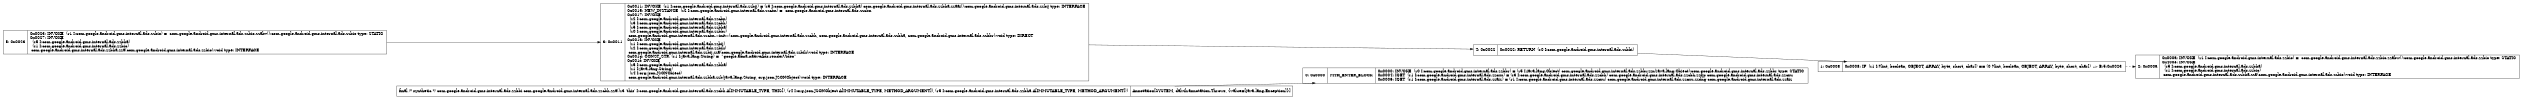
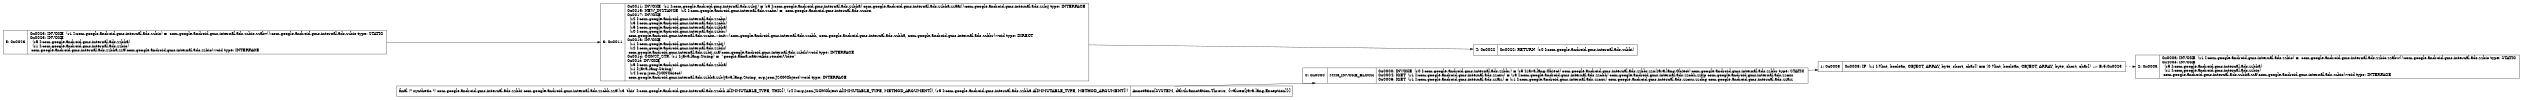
  digraph {
    rankdir=LR
    node [shape=record]
-   n1 [label="{0\:\ 0x0000|MTH_ENTER_BLOCK\l|0x0000: INVOKE  (r0 I:com.google.android.gms.internal.ads.zzbbr) = (r5 I:java.lang.Object) com.google.android.gms.internal.ads.zzbbr.zzn(java.lang.Object):com.google.android.gms.internal.ads.zzbbr type: STATIC \l0x0004: IGET  (r1 I:com.google.android.gms.internal.ads.zzcxu) = (r3 I:com.google.android.gms.internal.ads.zzcbh) com.google.android.gms.internal.ads.zzcbh.zzfjp com.google.android.gms.internal.ads.zzcxu \l0x0006: IGET  (r1 I:com.google.android.gms.internal.ads.zzaiz) = (r1 I:com.google.android.gms.internal.ads.zzcxu) com.google.android.gms.internal.ads.zzcxu.zzdng com.google.android.gms.internal.ads.zzaiz \l}"]
+   n1 [label="{0\:\ 0x0000|MTH_INVOKE_BLOCK\l|0x0000: INVOKE  (r0 I:com.google.android.gms.internal.ads.zzbbr) = (r5 I:java.lang.Object) com.google.android.gms.internal.ads.zzbbr.zzn(java.lang.Object):com.google.android.gms.internal.ads.zzbbr type: STATIC \l0x0004: IGET  (r1 I:com.google.android.gms.internal.ads.zzcxu) = (r3 I:com.google.android.gms.internal.ads.zzcbh) com.google.android.gms.internal.ads.zzcbh.zzfjp com.google.android.gms.internal.ads.zzcxu \l0x0006: IGET  (r1 I:com.google.android.gms.internal.ads.zzaiz) = (r1 I:com.google.android.gms.internal.ads.zzcxu) com.google.android.gms.internal.ads.zzcxu.zzdng com.google.android.gms.internal.ads.zzaiz \l}"]
    n2 [label="{1\:\ 0x0008|0x0008: IF  (r1 I:?[int, boolean, OBJECT, ARRAY, byte, short, char]) == (0 ?[int, boolean, OBJECT, ARRAY, byte, short, char])  \-\> B:5:0x0023 \l}"]
    n3 [label="{2\:\ 0x000a|0x000a: INVOKE  (r1 I:com.google.android.gms.internal.ads.zzbio) =  com.google.android.gms.internal.ads.zzbio.zzabw():com.google.android.gms.internal.ads.zzbio type: STATIC \l0x400e: INVOKE  \l  (r5 I:com.google.android.gms.internal.ads.zzbha)\l  (r1 I:com.google.android.gms.internal.ads.zzbio)\l com.google.android.gms.internal.ads.zzbha.zza(com.google.android.gms.internal.ads.zzbio):void type: INTERFACE \l}"]
-   n4 [label="{5\:\ 0x0023|0x0023: INVOKE  (r1 I:com.google.android.gms.internal.ads.zzbio) =  com.google.android.gms.internal.ads.zzbio.zzabv():com.google.android.gms.internal.ads.zzbio type: STATIC \l0x0027: INVOKE  \l  (r5 I:com.google.android.gms.internal.ads.zzbha)\l  (r1 I:com.google.android.gms.internal.ads.zzbio)\l com.google.android.gms.internal.ads.zzbha.zza(com.google.android.gms.internal.ads.zzbio):void type: INTERFACE \l}"]
+   n4 [label="{5\:\ 0x0023|0x0023: INVOKE  (r1 I:com.google.android.gms.internal.ads.zzbio) =  com.google.android.gms.internal.ads.zzbio.zzabv():com.google.android.gms.internal.ads.zzbio type: STATIC \l0x0023: INVOKE  \l  (r5 I:com.google.android.gms.internal.ads.zzbha)\l  (r1 I:com.google.android.gms.internal.ads.zzbio)\l com.google.android.gms.internal.ads.zzbha.zza(com.google.android.gms.internal.ads.zzbio):void type: INTERFACE \l}"]
    n5 [label="{3\:\ 0x0011|0x0011: INVOKE  (r1 I:com.google.android.gms.internal.ads.zzbij) = (r5 I:com.google.android.gms.internal.ads.zzbha) com.google.android.gms.internal.ads.zzbha.zzaai():com.google.android.gms.internal.ads.zzbij type: INTERFACE \l0x0015: NEW_INSTANCE  (r2 I:com.google.android.gms.internal.ads.zzcbn) =  com.google.android.gms.internal.ads.zzcbn \l0x0017: INVOKE  \l  (r2 I:com.google.android.gms.internal.ads.zzcbn)\l  (r3 I:com.google.android.gms.internal.ads.zzcbh)\l  (r5 I:com.google.android.gms.internal.ads.zzbha)\l  (r0 I:com.google.android.gms.internal.ads.zzbbr)\l com.google.android.gms.internal.ads.zzcbn.\<init\>(com.google.android.gms.internal.ads.zzcbh, com.google.android.gms.internal.ads.zzbha, com.google.android.gms.internal.ads.zzbbr):void type: DIRECT \l0x001a: INVOKE  \l  (r1 I:com.google.android.gms.internal.ads.zzbij)\l  (r2 I:com.google.android.gms.internal.ads.zzbik)\l com.google.android.gms.internal.ads.zzbij.zza(com.google.android.gms.internal.ads.zzbik):void type: INTERFACE \l0x001d: CONST_STR  (r1 I:java.lang.String) =  \"google.afma.nativeAds.renderVideo\" \l0x001f: INVOKE  \l  (r5 I:com.google.android.gms.internal.ads.zzbha)\l  (r1 I:java.lang.String)\l  (r4 I:org.json.JSONObject)\l com.google.android.gms.internal.ads.zzbha.zzb(java.lang.String, org.json.JSONObject):void type: INTERFACE \l}"]
    n6 [label="{4\:\ 0x0022|0x0022: RETURN  (r0 I:com.google.android.gms.internal.ads.zzbbi) \l}"]
    n7 [label="{final \/* synthetic *\/ com.google.android.gms.internal.ads.zzbbi com.google.android.gms.internal.ads.zzcbh.zza((r3 'this' I:com.google.android.gms.internal.ads.zzcbh A[IMMUTABLE_TYPE, THIS]), (r4 I:org.json.JSONObject A[IMMUTABLE_TYPE, METHOD_ARGUMENT]), (r5 I:com.google.android.gms.internal.ads.zzbha A[IMMUTABLE_TYPE, METHOD_ARGUMENT]))  | Annotation[SYSTEM, dalvik.annotation.Throws, \{value=[java.lang.Exception]\}]\l}"]
-   n6 -> n2
+   n1 -> n2
    n2 -> n3 [style=dashed]
    n4 -> n5
    n5 -> n6
    n7 -> n1
  }
